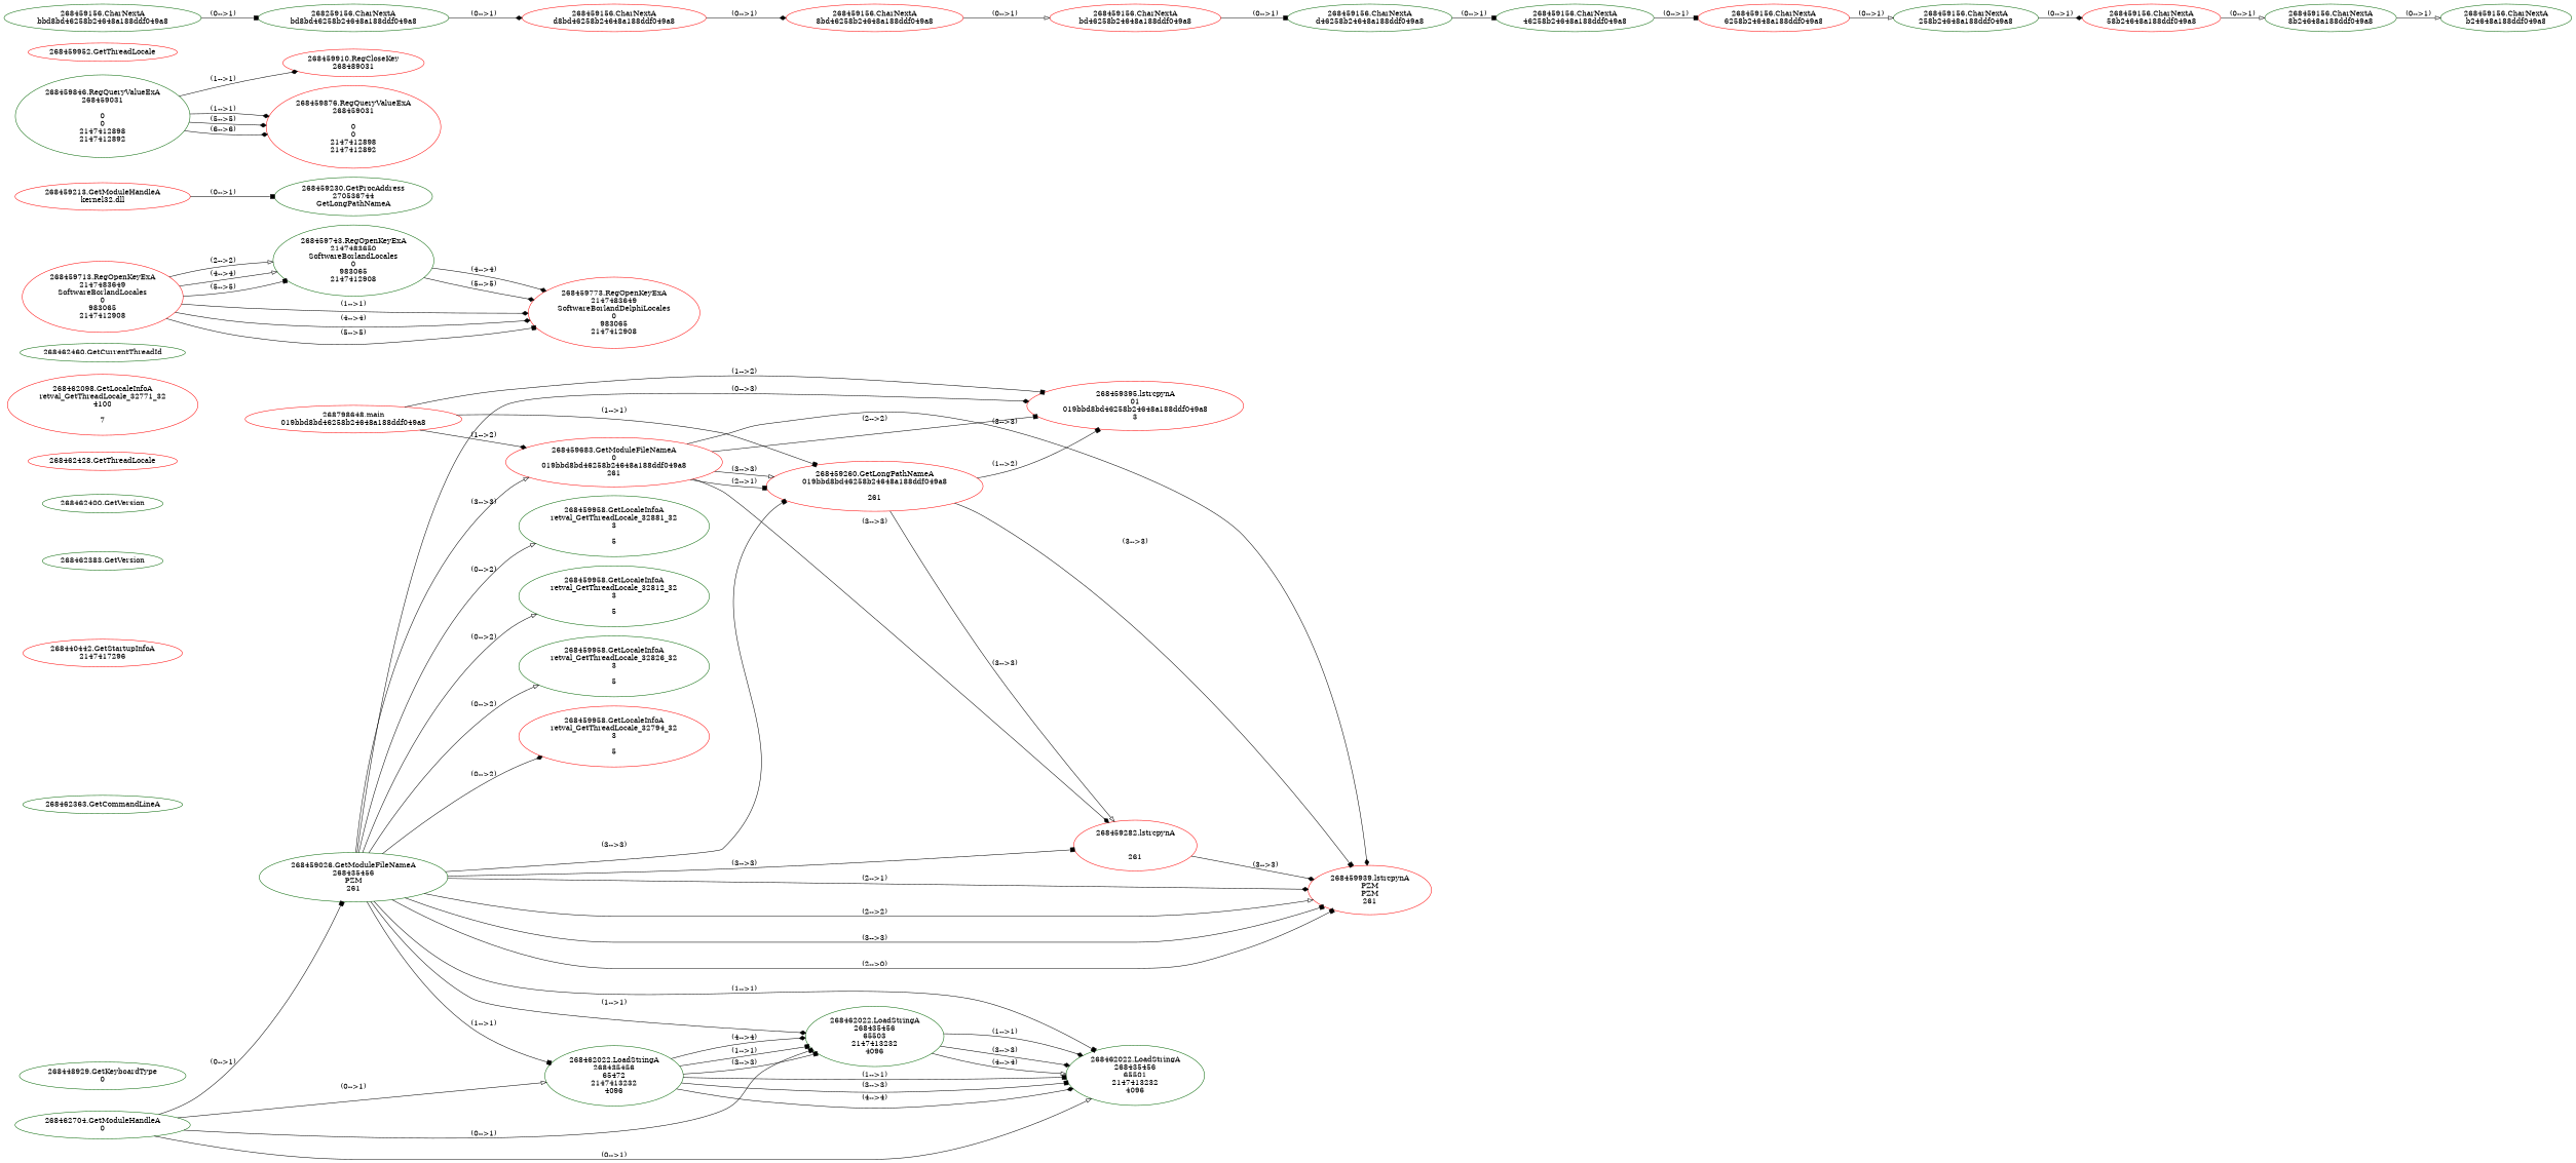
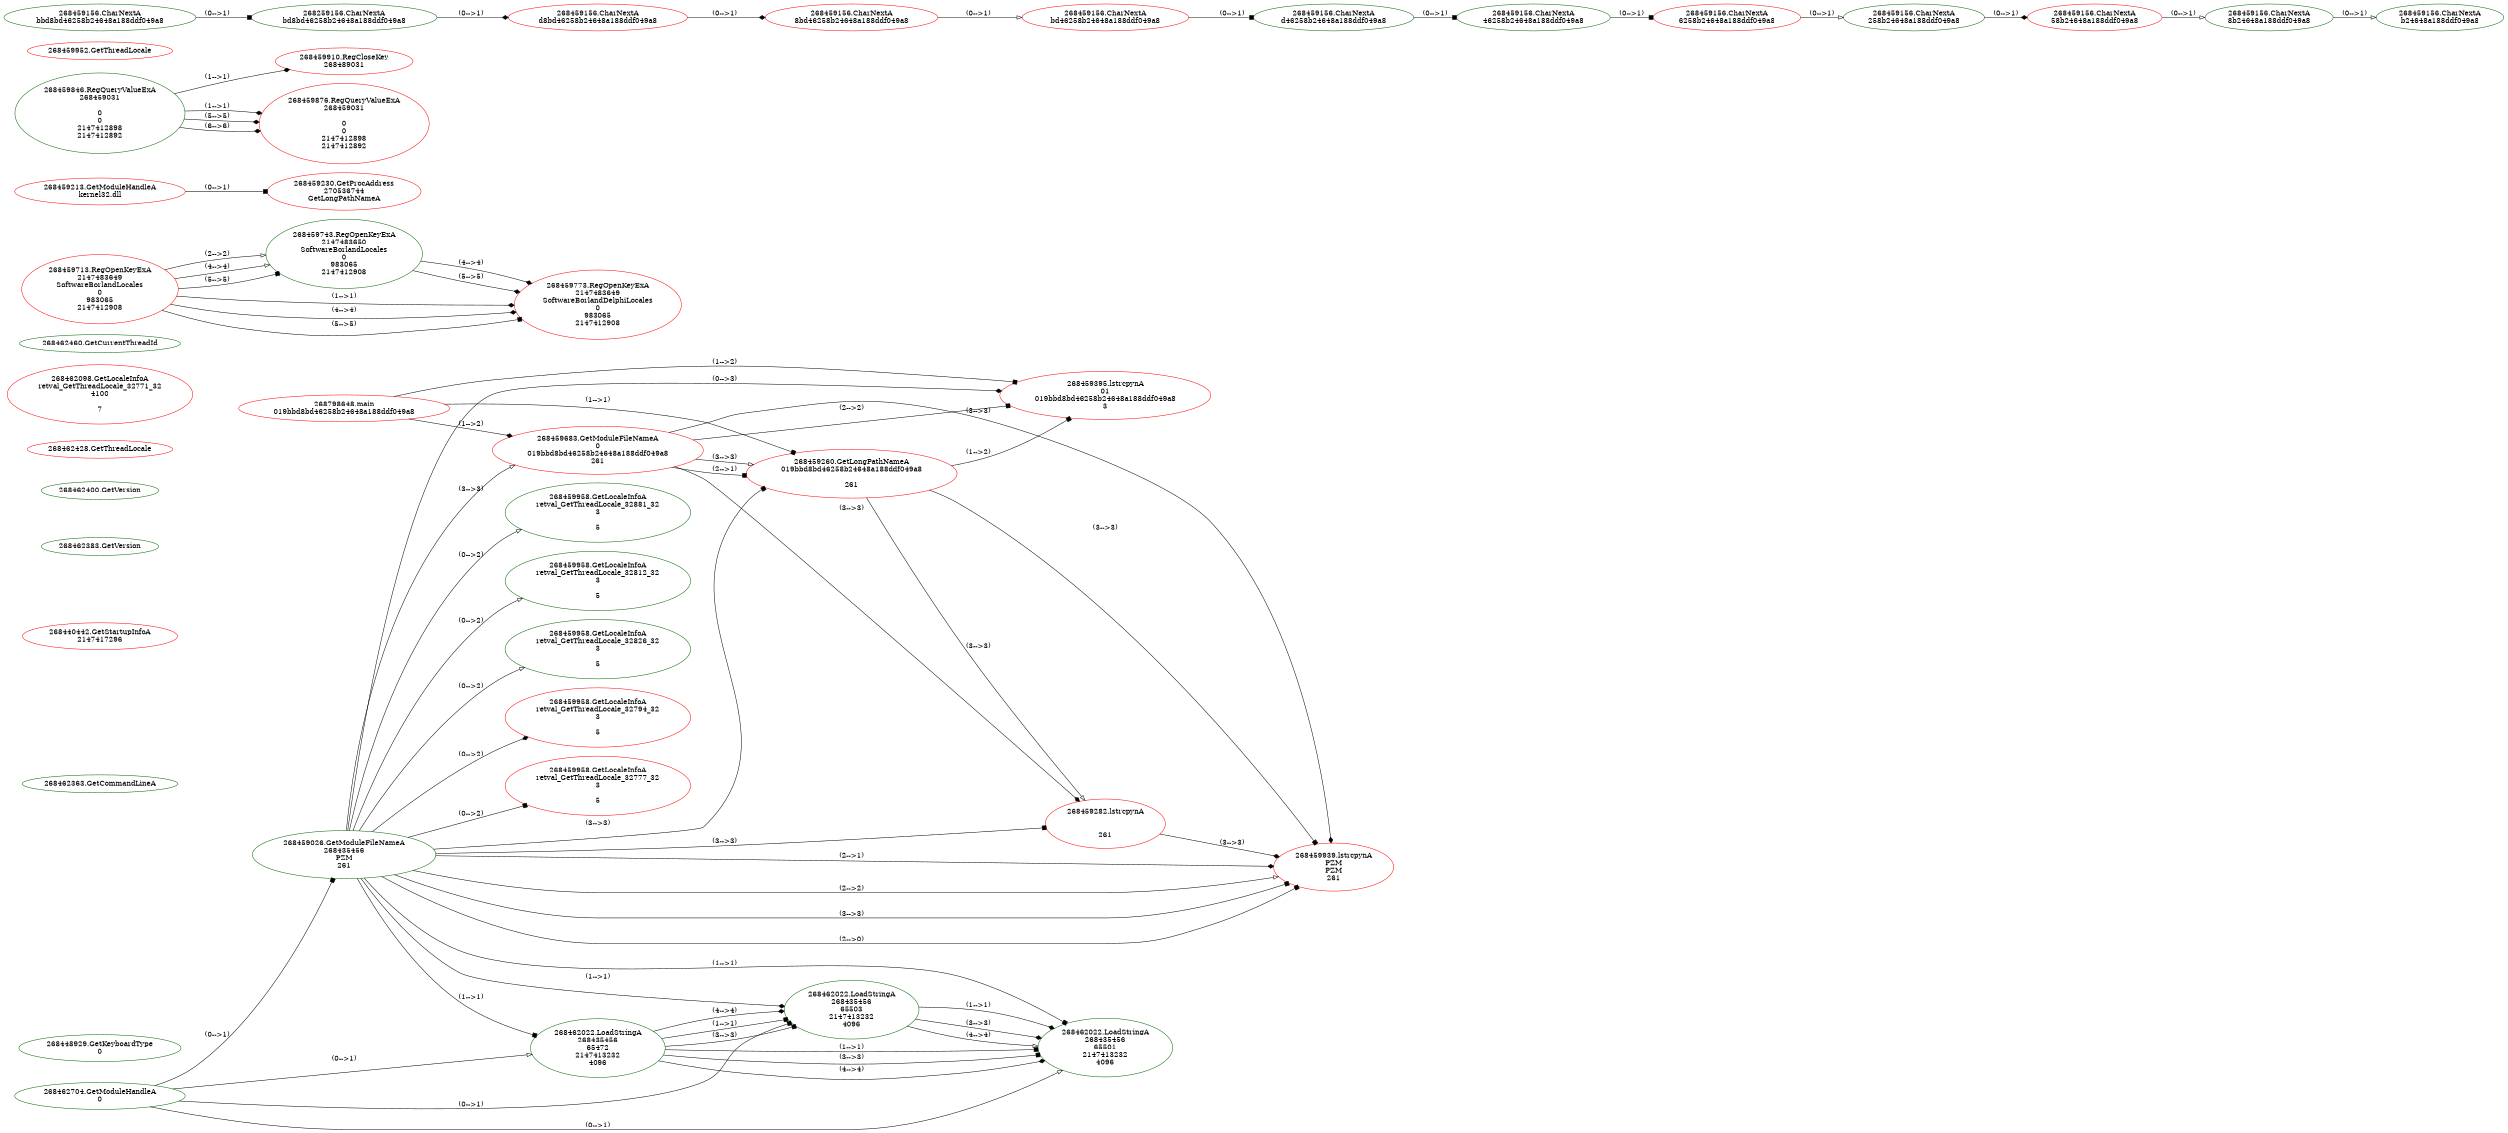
  digraph {
    rankdir=LR
    node [color=darkgreen]
    edge [arrowhead=box]
    n1 [color=red label="268798648.main\n019bbd8bd46258b24648a188ddf049a8"]
    n2 [color=red label="268459683.GetModuleFileNameA\n0\n019bbd8bd46258b24648a188ddf049a8\n261"]
    n3 [color=red label="268459260.GetLongPathNameA\n019bbd8bd46258b24648a188ddf049a8\n\n261"]
    n4 [color=red label="268459395.lstrcpynA\n01\n019bbd8bd46258b24648a188ddf049a8\n3"]
    n5 [color=red label="268459282.lstrcpynA\n\n\n261"]
    n6 [color=red label="268459939.lstrcpynA\nPZM\nPZM\n261"]
    n7 [label="268462704.GetModuleHandleA\n0"]
    n8 [label="268459026.GetModuleFileNameA\n268435456\nPZM\n261"]
    n9 [label="268462022.LoadStringA\n268435456\n65472\n2147413232\n4096"]
    n10 [label="268462022.LoadStringA\n268435456\n65503\n2147413232\n4096"]
    n11 [label="268462022.LoadStringA\n268435456\n65501\n2147413232\n4096"]
    n12 [label="268459958.GetLocaleInfoA\nretval_GetThreadLocale_32881_32\n3\n\n5"]
    n13 [label="268459958.GetLocaleInfoA\nretval_GetThreadLocale_32812_32\n3\n\n5"]
    n14 [label="268459958.GetLocaleInfoA\nretval_GetThreadLocale_32826_32\n3\n\n5"]
    n15 [color=red label="268459958.GetLocaleInfoA\nretval_GetThreadLocale_32794_32\n3\n\n5"]
+   n16 [color=red label="268459958.GetLocaleInfoA\nretval_GetThreadLocale_32777_32\n3\n\n5"]
    n17 [label="268448929.GetKeyboardType\n0"]
    n18 [label="268462363.GetCommandLineA\n"]
    n19 [color=red label="268440442.GetStartupInfoA\n2147417296"]
    n20 [label="268462383.GetVersion\n"]
    n21 [label="268462400.GetVersion\n"]
    n22 [color=red label="268462428.GetThreadLocale\n"]
    n23 [color=red label="268462098.GetLocaleInfoA\nretval_GetThreadLocale_32771_32\n4100\n\n7"]
    n24 [label="268462460.GetCurrentThreadId\n"]
    n25 [color=red label="268459713.RegOpenKeyExA\n2147483649\nSoftware\Borland\Locales\n0\n983065\n2147412908"]
    n26 [label="268459743.RegOpenKeyExA\n2147483650\nSoftware\Borland\Locales\n0\n983065\n2147412908"]
    n27 [color=red label="268459773.RegOpenKeyExA\n2147483649\nSoftware\Borland\Delphi\Locales\n0\n983065\n2147412908"]
    n28 [color=red label="268459213.GetModuleHandleA\nkernel32.dll"]
-   n29 [label="268459230.GetProcAddress\n270536744\nGetLongPathNameA"]
+   n29 [color=red label="268459230.GetProcAddress\n270536744\nGetLongPathNameA"]
    n30 [label="268459846.RegQueryValueExA\n268459031\n\n0\n0\n2147412898\n2147412892"]
    n31 [color=red label="268459910.RegCloseKey\n268489031"]
    n32 [color=red label="268459876.RegQueryValueExA\n268459031\n\n0\n0\n2147412898\n2147412892"]
    n33 [color=red label="268459952.GetThreadLocale\n"]
    n34 [label="268459156.CharNextA\nbbd8bd46258b24648a188ddf049a8"]
    n35 [label="268259156.CharNextA\nbd8bd46258b24648a188ddf049a8"]
    n36 [color=red label="268459156.CharNextA\nd8bd46258b24648a188ddf049a8"]
    n37 [color=red label="268459156.CharNextA\n8bd46258b24648a188ddf049a8"]
    n38 [color=red label="268459156.CharNextA\nbd46258b24648a188ddf049a8"]
    n39 [label="268459156.CharNextA\nd46258b24648a188ddf049a8"]
    n40 [label="268459156.CharNextA\n46258b24648a188ddf049a8"]
    n41 [color=red label="268459156.CharNextA\n6258b24648a188ddf049a8"]
    n42 [label="268459156.CharNextA\n258b24648a188ddf049a8"]
    n43 [color=red label="268459156.CharNextA\n58b24648a188ddf049a8"]
    n44 [label="268459156.CharNextA\n8b24648a188ddf049a8"]
    n45 [label="268459156.CharNextA\nb24648a188ddf049a8"]
    n1 -> n2 [arrowhead=diamond label="(1-->2)"]
    n1 -> n3 [label="(1-->1)"]
    n1 -> n4 [label="(1-->2)"]
    n2 -> n3 [label="(2-->1)"]
    n2 -> n3 [arrowhead=onormal label="(3-->3)"]
    n2 -> n4 [label="(2-->2)"]
    n2 -> n5 [arrowhead=diamond label="(3-->3)"]
    n2 -> n6 [arrowhead=diamond label="(3-->3)"]
    n3 -> n4 [label="(1-->2)"]
    n3 -> n5 [arrowhead=onormal label="(3-->3)"]
    n3 -> n6 [label="(3-->3)"]
    n5 -> n6 [arrowhead=diamond label="(3-->3)"]
    n7 -> n8 [label="(0-->1)"]
    n7 -> n9 [arrowhead=onormal label="(0-->1)"]
    n7 -> n10 [label="(0-->1)"]
    n7 -> n11 [arrowhead=onormal label="(0-->1)"]
    n8 -> n2 [arrowhead=onormal label="(3-->3)"]
    n8 -> n3 [label="(3-->3)"]
    n8 -> n4 [arrowhead=diamond label="(0-->3)"]
    n8 -> n5 [label="(3-->3)"]
    n8 -> n6 [arrowhead=diamond label="(2-->1)"]
    n8 -> n6 [arrowhead=onormal label="(2-->2)"]
    n8 -> n6 [label="(3-->3)"]
    n8 -> n6 [label="(2-->0)"]
    n8 -> n9 [label="(1-->1)"]
    n8 -> n10 [arrowhead=diamond label="(1-->1)"]
    n8 -> n11 [label="(1-->1)"]
    n8 -> n12 [arrowhead=onormal label="(0-->2)"]
    n8 -> n13 [arrowhead=onormal label="(0-->2)"]
    n8 -> n14 [arrowhead=onormal label="(0-->2)"]
    n8 -> n15 [arrowhead=diamond label="(0-->2)"]
+   n8 -> n16 [label="(0-->2)"]
    n9 -> n10 [label="(1-->1)"]
    n9 -> n10 [label="(3-->3)"]
    n9 -> n10 [arrowhead=diamond label="(4-->4)"]
    n9 -> n11 [label="(1-->1)"]
    n9 -> n11 [label="(3-->3)"]
    n9 -> n11 [arrowhead=diamond label="(4-->4)"]
    n10 -> n11 [arrowhead=diamond label="(1-->1)"]
    n10 -> n11 [arrowhead=diamond label="(3-->3)"]
    n10 -> n11 [arrowhead=onormal label="(4-->4)"]
    n25 -> n26 [arrowhead=onormal label="(2-->2)"]
    n25 -> n26 [arrowhead=onormal label="(4-->4)"]
    n25 -> n26 [label="(5-->5)"]
    n25 -> n27 [arrowhead=diamond label="(1-->1)"]
    n25 -> n27 [arrowhead=diamond label="(4-->4)"]
    n25 -> n27 [label="(5-->5)"]
    n26 -> n27 [arrowhead=diamond label="(4-->4)"]
    n26 -> n27 [arrowhead=diamond label="(5-->5)"]
    n28 -> n29 [label="(0-->1)"]
    n30 -> n31 [arrowhead=diamond label="(1-->1)"]
    n30 -> n32 [arrowhead=diamond label="(1-->1)"]
    n30 -> n32 [arrowhead=diamond label="(5-->5)"]
    n30 -> n32 [arrowhead=diamond label="(6-->6)"]
    n34 -> n35 [label="(0-->1)"]
    n35 -> n36 [arrowhead=diamond label="(0-->1)"]
    n36 -> n37 [arrowhead=diamond label="(0-->1)"]
    n37 -> n38 [arrowhead=onormal label="(0-->1)"]
    n38 -> n39 [label="(0-->1)"]
    n39 -> n40 [label="(0-->1)"]
    n40 -> n41 [label="(0-->1)"]
    n41 -> n42 [arrowhead=onormal label="(0-->1)"]
    n42 -> n43 [arrowhead=diamond label="(0-->1)"]
    n43 -> n44 [arrowhead=onormal label="(0-->1)"]
    n44 -> n45 [arrowhead=onormal label="(0-->1)"]
  }
